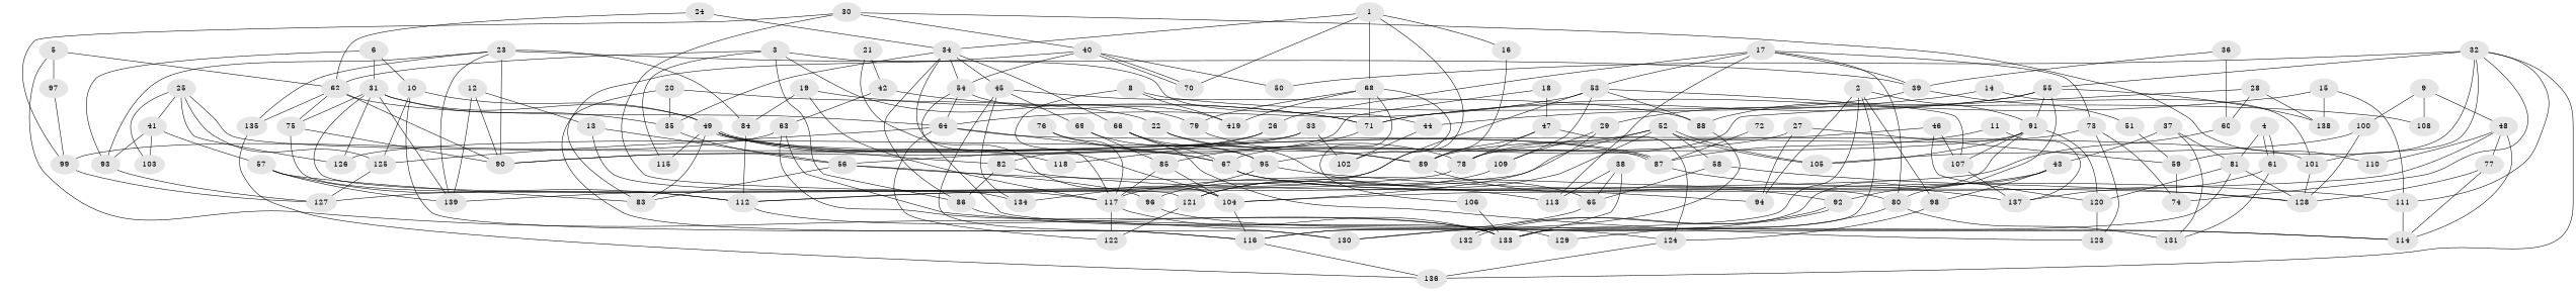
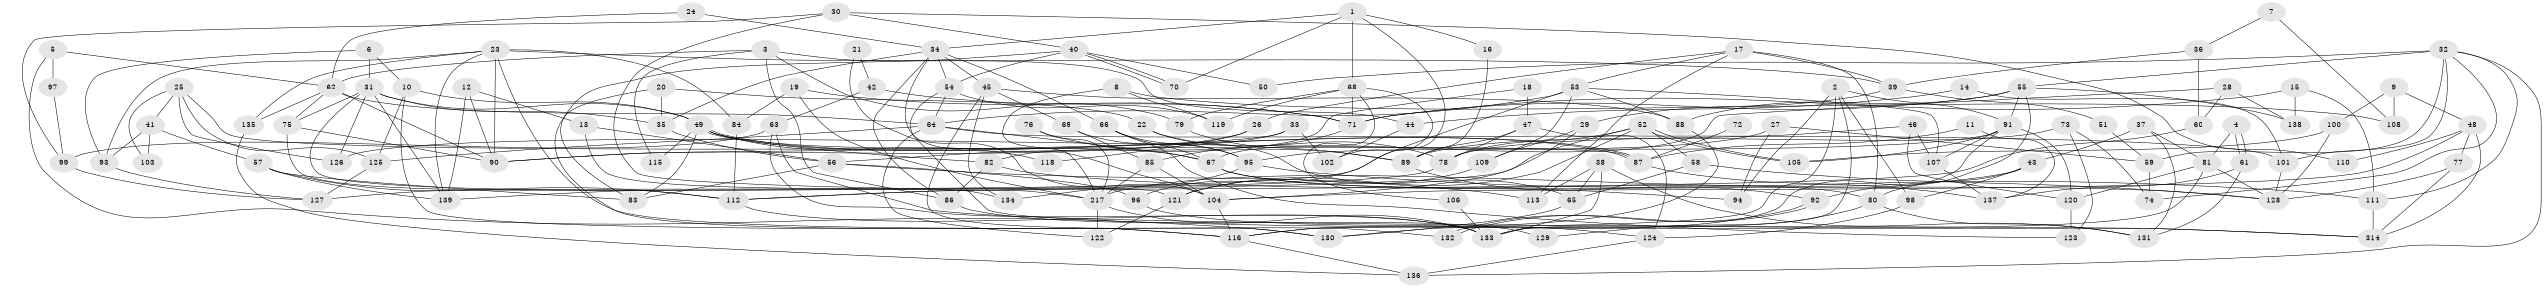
  graph {
    node [color=gray90 style=filled]
    1
    16
    34
    68
    70
    96
    89
    86
    35
    104
    45
    54
    66
    79
-   119 [label=419]
+   119
    71
    102
    106
    124
    2
    91
    94
    98
    116
    133
    130
    126
    107
    120
    105
    136
    3
    44
    62
    115
    90
    135
    75
    64
    129
    4
    61
    81
    137
    131
    128
    5
    97
    99
    6
    10
    31
    93
    49
    125
    139
    121
    127
+   7
    36
    108
    39
    60
    8
-   117
+   117 [label=217]
    122
    9
    48
    100
    110
    77
-   114
+   114 [label=314]
    87
    82
    118
    67
    83
    11
    12
    13
    56
    134
    113
    14
    101
    15
    111
    138
    85
    92
    17
    26
    53
    73
    80
    29
    51
    109
    88
    74
    123
    18
    47
    78
    19
    84
    112
    20
    22
    65
    21
    42
    63
    23
    132
    24
    25
    41
    103
    57
    27
    59
    95
    28
    30
    40
    50
    32
    55
    33
    69
    72
    37
    43
    38
    46
    52
    58
    76
    1 -- 16
    1 -- 34
    1 -- 68
    1 -- 70
    1 -- 96
    16 -- 89
    34 -- 86
    34 -- 35
    34 -- 104
    34 -- 45
    34 -- 54
    34 -- 66
    68 -- 79
    68 -- 119
    68 -- 71
    68 -- 102
    68 -- 106
    96 -- 124
    89 -- 92
    86 -- 129
    35 -- 56
    104 -- 116
    45 -- 130
    45 -- 134
    45 -- 88
    45 -- 69
    54 -- 119
    54 -- 64
    54 -- 114
    66 -- 67
    66 -- 123
    66 -- 95
    79 -- 89
    71 -- 85
    106 -- 133
    124 -- 136
    2 -- 91
    2 -- 94
    2 -- 98
    2 -- 116
    2 -- 133
    91 -- 130
    91 -- 126
    91 -- 107
    91 -- 120
    91 -- 105
    98 -- 124
    116 -- 136
    107 -- 137
    120 -- 123
    3 -- 86
    3 -- 79
    3 -- 44
    3 -- 62
    3 -- 115
    44 -- 102
    62 -- 90
    62 -- 135
    62 -- 75
    62 -- 64
    135 -- 136
    75 -- 90
    75 -- 112
    64 -- 125
    64 -- 122
    64 -- 67
    64 -- 101
    4 -- 61
    4 -- 61
    4 -- 81
    61 -- 137
    61 -- 131
    81 -- 133
    81 -- 120
    81 -- 128
    5 -- 130
    5 -- 62
    5 -- 97
    97 -- 99
    99 -- 127
    6 -- 10
    6 -- 31
    6 -- 93
    10 -- 116
    10 -- 49
    10 -- 125
    31 -- 35
    31 -- 126
    31 -- 75
    31 -- 49
    31 -- 139
    31 -- 121
    93 -- 127
    49 -- 115
    49 -- 87
    49 -- 87
    49 -- 82
    49 -- 118
    49 -- 67
    49 -- 83
    125 -- 127
    121 -- 122
+   7 -- 36
+   7 -- 108
    36 -- 39
    36 -- 60
    39 -- 29
    39 -- 51
    60 -- 112
    8 -- 119
    8 -- 108
    8 -- 117
    117 -- 133
    117 -- 122
    9 -- 108
    9 -- 48
    9 -- 100
    48 -- 104
    48 -- 110
    48 -- 77
    48 -- 114
    100 -- 105
    100 -- 128
    77 -- 128
    77 -- 114
    87 -- 137
    82 -- 86
    82 -- 128
    67 -- 94
    67 -- 80
    11 -- 137
    11 -- 87
    12 -- 90
    12 -- 139
    12 -- 13
    13 -- 56
    13 -- 134
    56 -- 96
    56 -- 83
    56 -- 113
    14 -- 44
    14 -- 101
    101 -- 128
    15 -- 71
    15 -- 111
    15 -- 138
    111 -- 114
    85 -- 104
    85 -- 117
    92 -- 132
    92 -- 132
    17 -- 39
    17 -- 113
    17 -- 26
    17 -- 53
-   17 -- 73
    17 -- 80
    26 -- 90
    26 -- 118
    53 -- 107
    53 -- 64
    53 -- 127
    53 -- 109
    53 -- 88
    73 -- 89
    73 -- 74
    73 -- 123
    80 -- 129
    80 -- 131
    29 -- 104
    29 -- 109
    51 -- 59
    109 -- 121
    88 -- 116
    18 -- 82
    18 -- 47
    47 -- 89
    47 -- 124
    47 -- 78
    78 -- 139
    19 -- 71
    19 -- 117
    19 -- 84
    84 -- 112
    112 -- 133
    20 -- 35
    20 -- 116
    20 -- 22
    22 -- 78
    22 -- 65
    65 -- 130
    21 -- 104
    21 -- 42
    42 -- 71
    42 -- 63
    63 -- 133
    63 -- 99
    63 -- 114
    23 -- 90
    23 -- 135
    23 -- 93
    23 -- 139
    23 -- 39
    23 -- 84
+   23 -- 132
    24 -- 34
    24 -- 62
    25 -- 126
    25 -- 125
    25 -- 87
    25 -- 41
    25 -- 103
    41 -- 93
    41 -- 103
    41 -- 57
    57 -- 139
    57 -- 83
    57 -- 112
    27 -- 94
    27 -- 59
    27 -- 95
    59 -- 74
    95 -- 134
    95 -- 111
    28 -- 60
    28 -- 67
    28 -- 138
    30 -- 99
    30 -- 117
    30 -- 110
    30 -- 40
    40 -- 70
    40 -- 70
    40 -- 54
    40 -- 83
    40 -- 50
    32 -- 136
    32 -- 101
    32 -- 111
    32 -- 74
    32 -- 59
    32 -- 50
    32 -- 55
    55 -- 71
    55 -- 91
    55 -- 138
    55 -- 92
    55 -- 88
    33 -- 102
    33 -- 90
    33 -- 56
    69 -- 85
    69 -- 95
    72 -- 87
    37 -- 81
    37 -- 131
    37 -- 43
    43 -- 98
    43 -- 117
    43 -- 80
    38 -- 133
+   38 -- 131
    38 -- 113
    38 -- 65
    46 -- 107
    46 -- 120
    46 -- 78
    52 -- 105
    52 -- 105
    52 -- 121
    52 -- 78
    52 -- 112
    52 -- 58
    58 -- 128
    58 -- 65
    76 -- 89
    76 -- 117
  }
